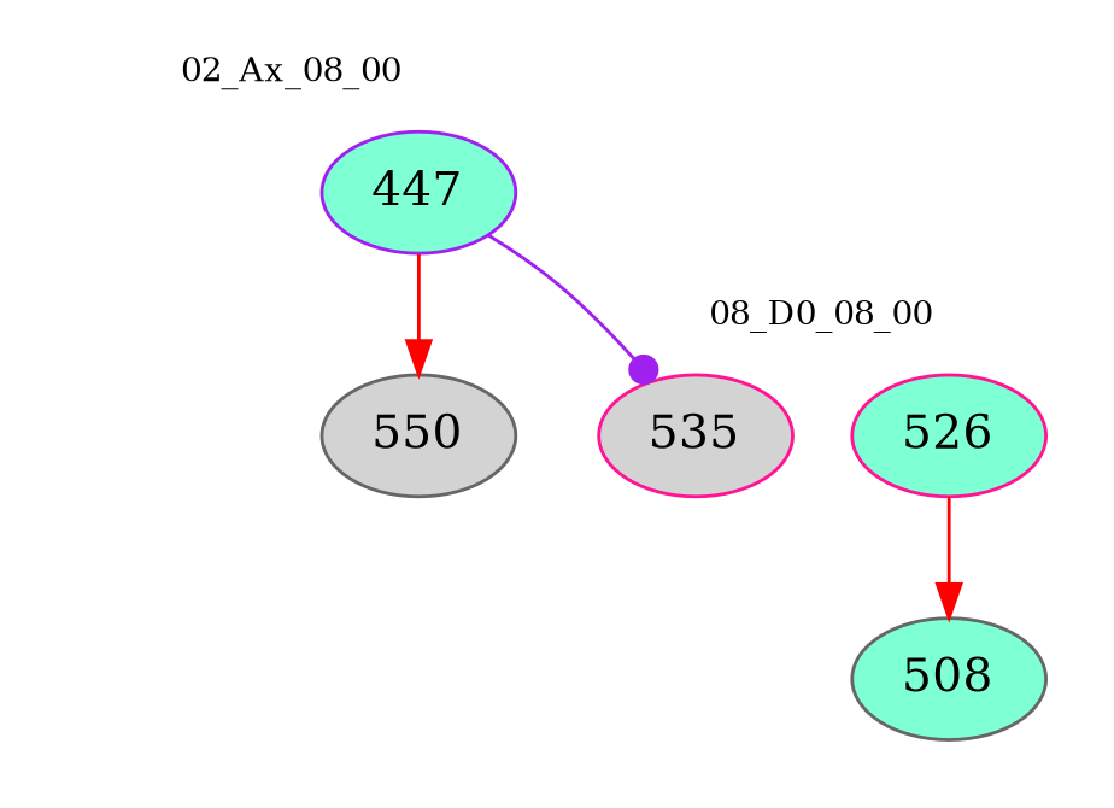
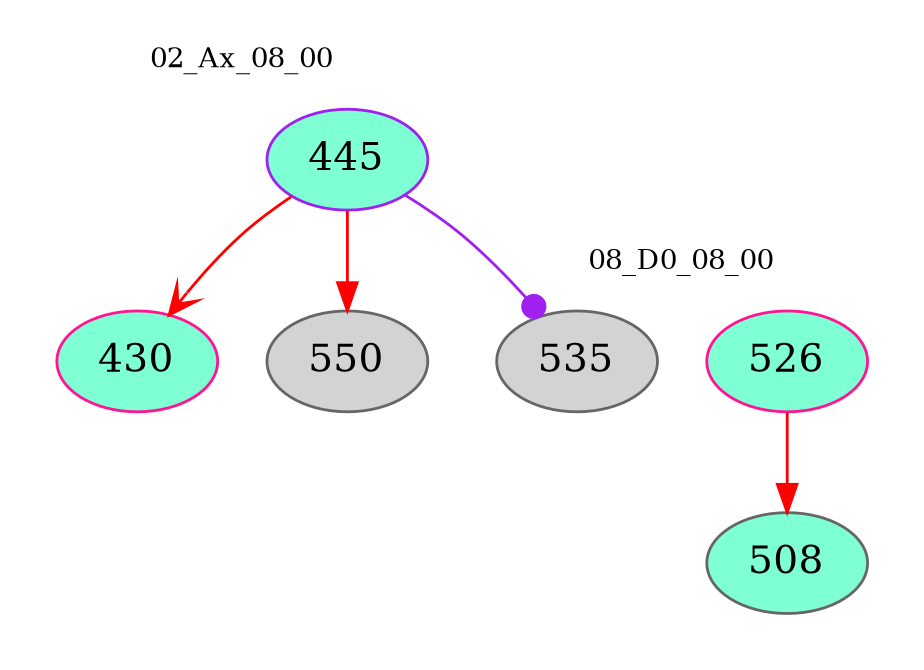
  digraph {
    node [color=gray40 fillcolor=aquamarine style=filled]
    edge [arrowhead=normal color=red]
-   n1 [color=purple label=447]
+   n1 [color=purple label=445]
+   n2 [color=deeppink label=430]
    n3 [fillcolor=lightgrey label=550]
    n4 [color=deeppink label=526]
    n5 [label=508]
-   n6 [color=deeppink fillcolor=lightgrey label=535]
+   n6 [fillcolor=lightgrey label=535]
    subgraph cluster_1 {
      color=white
      fontsize=10
      label="02_Ax_08_00"
      n1
+     n2
      n3
    }
    subgraph cluster_2 {
      color=white
      fontsize=10
      label="08_D0_08_00"
      n4
      n5
      n6
    }
+   n1 -> n2 [arrowhead=vee]
    n1 -> n3
    n1 -> n6 [arrowhead=dot color=purple]
    n4 -> n5
  }
